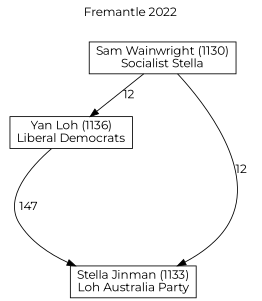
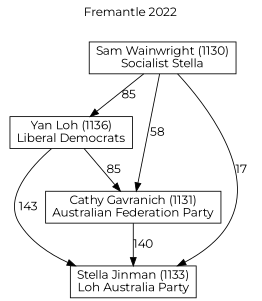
  digraph {
    fontname=Montserrat
    label="Fremantle 2022"
    labelloc=t
    mclimit=10
    node [fontname=Montserrat shape=box]
    edge [fontname=Montserrat]
    n1 [label="Yan Loh (1136)\nLiberal Democrats"]
+   n2 [label="Cathy Gavranich (1131)\nAustralian Federation Party"]
    n3 [label="Stella Jinman (1133)\nLoh Australia Party"]
    n4 [label="Sam Wainwright (1130)\nSocialist Stella"]
-   n1 -> n3 [label=147]
-   n4 -> n1 [label=12]
-   n4 -> n3 [label=12]
+   n1 -> n2 [label=85]
+   n1 -> n3 [label=143]
+   n2 -> n3 [label=140]
+   n4 -> n1 [label=85]
+   n4 -> n2 [label=58]
+   n4 -> n3 [label=17]
  }
